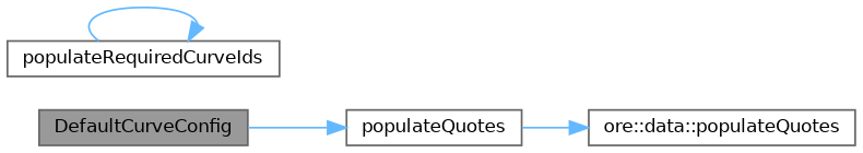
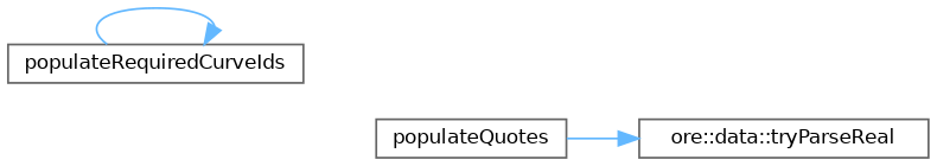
  digraph {
    rankdir=LR
    node [color=grey40 fillcolor=white fontname=Helvetica fontsize=10 shape=box style=filled]
    edge [color=steelblue1 fontname=Helvetica fontsize=10 labelfontname=Helvetica labelfontsize=10 style=solid]
-   n1 [color=gray40 fillcolor=grey60 fontcolor=black height=0.2 label=DefaultCurveConfig width=0.4]
    n2 [height=0.2 label=populateQuotes width=0.4]
-   n3 [height=0.2 label="ore::data::populateQuotes" width=0.4]
+   n3 [height=0.2 label="ore::data::tryParseReal" width=0.4]
    n4 [height=0.2 label=populateRequiredCurveIds width=0.4]
-   n1 -> n2
    n2 -> n3
    n4 -> n4
  }
